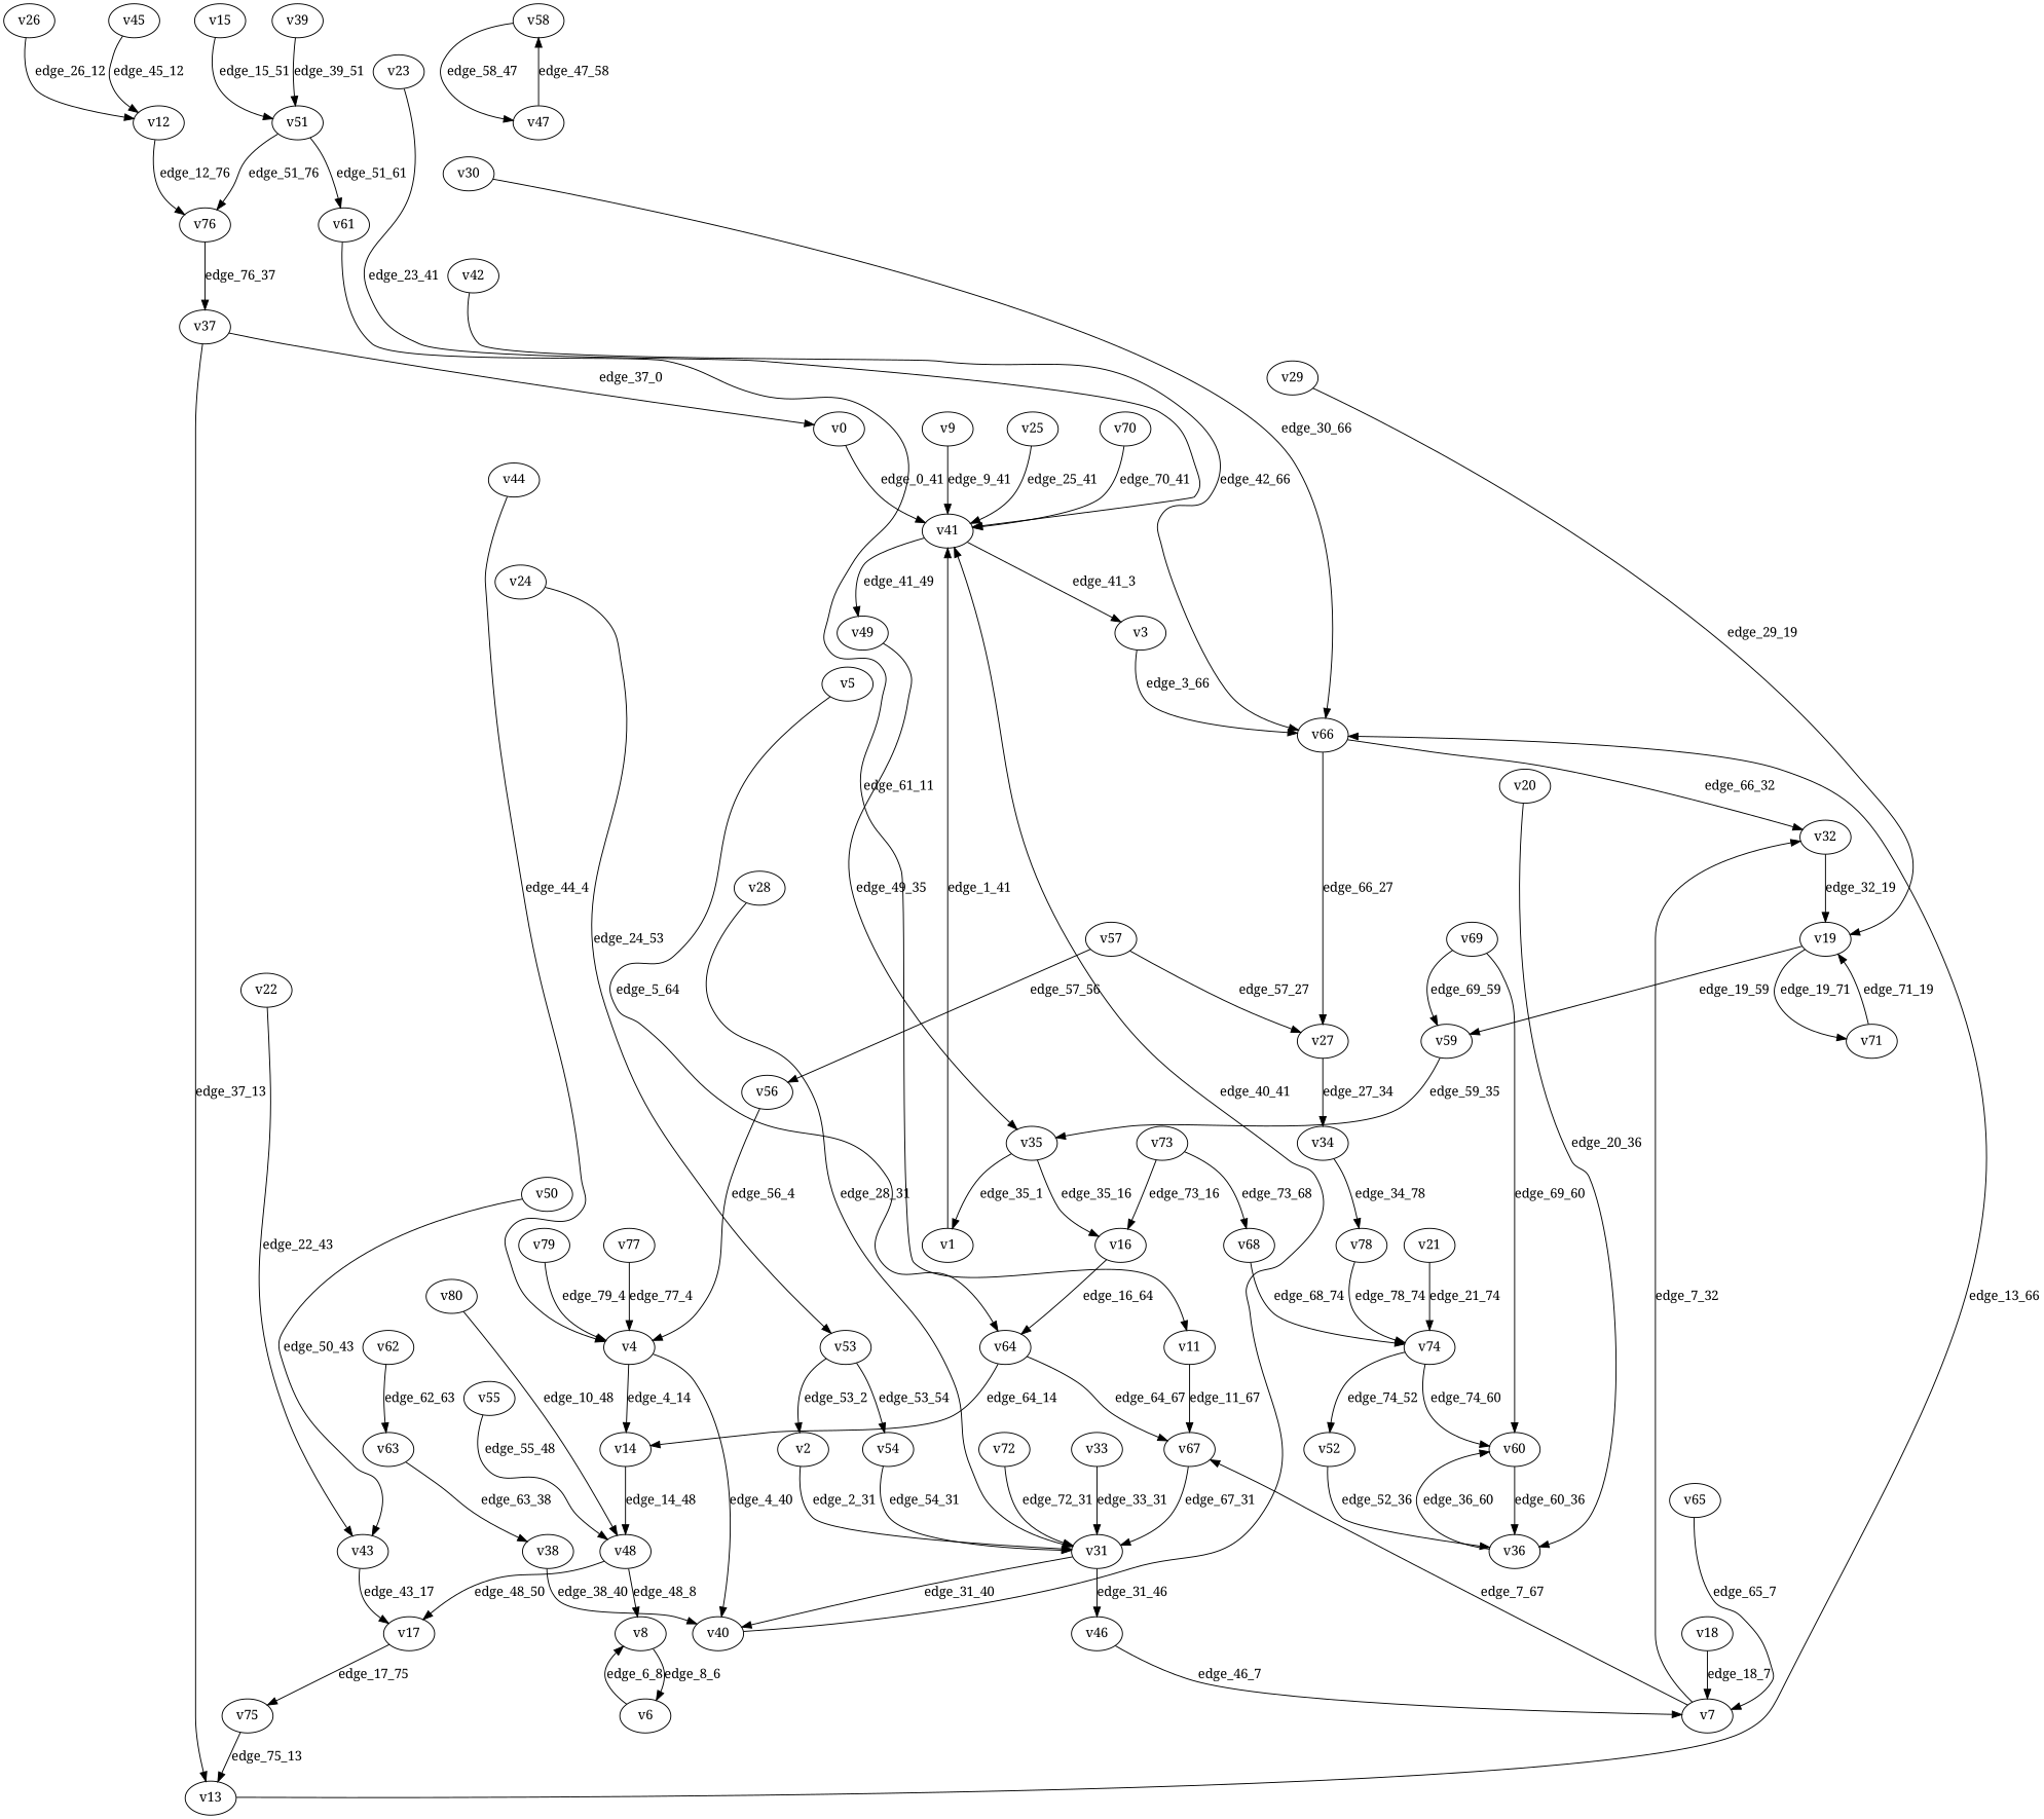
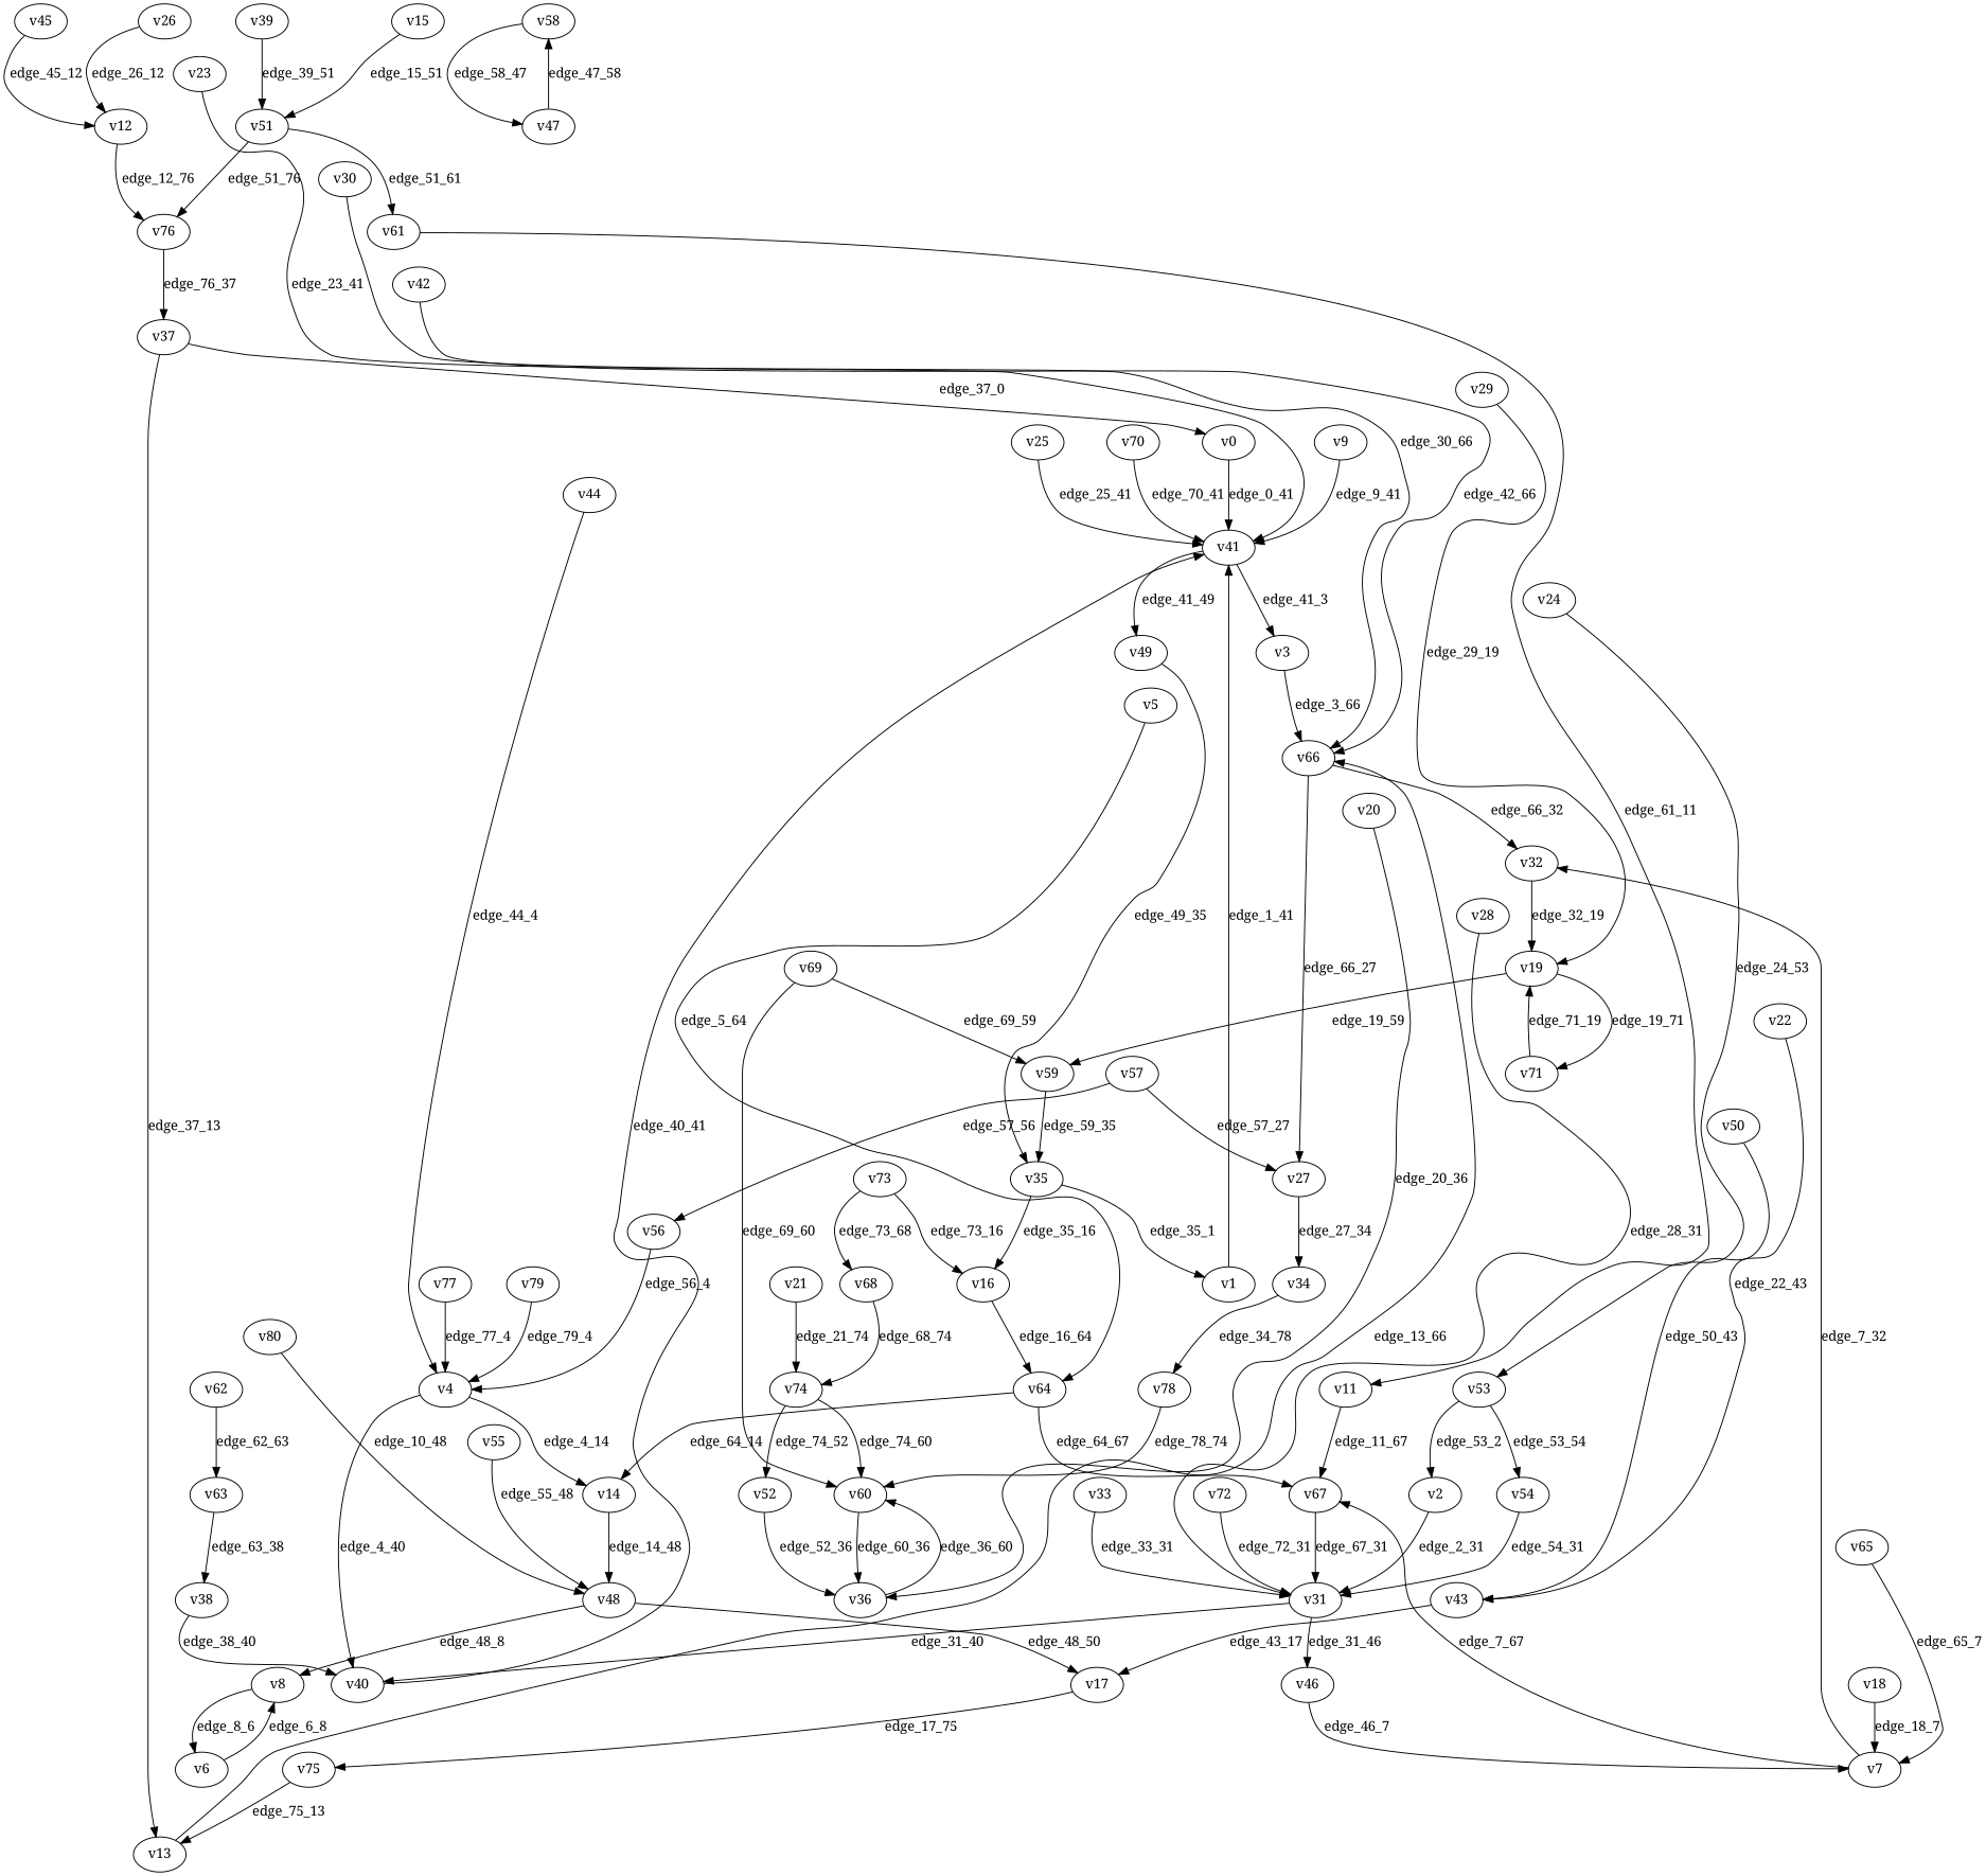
  digraph {
    fontname="Noto Serif"
    node [fontname="Noto Serif" player=0]
    edge [fontname="Noto Serif"]
    v41 [player=-1]
    v0
    v3
    v49
    v1
    v31 [player=-1]
    v2
    v40
    v46
    v66 [player=-1]
    v32
    v27 [player=1]
    v4 [player=-1]
    v14 [player=1]
    v48 [player=-1]
    v5 [player=1]
    v64 [player=-1]
    v67
    v6 [player=-1]
    v8 [player=1]
    v7 [player=-1]
    v19 [player=-1]
    v9 [player=1]
    n24 [label=v80 player=1]
    v17 [player=1]
    v11 [player=-1]
    v12 [player=-1]
    v76
    v37 [player=-1]
    v13 [player=1]
    v51 [player=-1]
    v15
    v61 [player=1]
    v16 [player=1]
    v75 [player=-1]
    v18 [player=1]
    v59
    v71
    v35 [player=-1]
    v36 [player=-1]
    v20
    v60 [player=1]
    v21 [player=1]
    v74 [player=-1]
    v52
    v43 [player=-1]
    v22
    v23 [player=1]
    v53 [player=-1]
    v24
    v54
    v25 [player=1]
    v26 [player=1]
    v34 [player=-1]
    v78 [player=1]
    v28
    v29 [player=1]
    v30
    v33 [player=1]
    v38 [player=-1]
    v39
    v42 [player=1]
    v44 [player=1]
    v45
    v58 [player=-1]
    v47
    v50 [player=1]
    v55 [player=1]
    v56
    v57 [player=-1]
    v62 [player=-1]
    v63 [player=1]
    v65
    v68 [player=1]
    v69 [player=-1]
    v70
    v72
    v73 [player=-1]
    v77 [player=1]
    v79 [player=1]
    v41 -> v3 [label=edge_41_3 probability=0.483790]
    v41 -> v49 [label=edge_41_49 probability=0.516210]
    v0 -> v41 [discount=0.820786 label=edge_0_41 weight=9.286626]
    v3 -> v66 [discount=0.390713 label=edge_3_66 weight=1.031878]
    v49 -> v35 [discount=0.685667 label=edge_49_35 weight=0.239349]
    v1 -> v41 [discount=0.782001 label=edge_1_41 weight=9.211518]
    v31 -> v40 [label=edge_31_40 probability=0.337713]
    v31 -> v46 [label=edge_31_46 probability=0.662287]
    v2 -> v31 [discount=0.791720 label=edge_2_31 weight=-4.572373]
    v40 -> v41 [discount=0.750124 label=edge_40_41 weight=-3.237716]
    v46 -> v7 [discount=0.849431 label=edge_46_7 weight=-1.613362]
    v66 -> v32 [label=edge_66_32 probability=0.382776]
    v66 -> v27 [label=edge_66_27 probability=0.617224]
    v32 -> v19 [discount=0.816479 label=edge_32_19 weight=7.377458]
    v27 -> v34 [discount=0.576237 label=edge_27_34 weight=3.310279]
    v4 -> v40 [label=edge_4_40 probability=0.359844]
    v4 -> v14 [label=edge_4_14 probability=0.640156]
    v14 -> v48 [discount=0.260345 label=edge_14_48 weight=4.385323]
    v48 -> v8 [label=edge_48_8 probability=0.311203]
    v48 -> v17 [label=edge_48_50 probability=0.688797]
    v5 -> v64 [discount=0.808854 label=edge_5_64 weight=0.570287]
    v64 -> v14 [label=edge_64_14 probability=0.665101]
    v64 -> v67 [label=edge_64_67 probability=0.334899]
    v67 -> v31 [discount=0.466162 label=edge_67_31 weight=9.160588]
    v6 -> v8 [label=edge_6_8 probability=1.000000]
    v8 -> v6 [discount=0.685843 label=edge_8_6 weight=1.293414]
    v7 -> v32 [label=edge_7_32 probability=0.422338]
    v7 -> v67 [label=edge_7_67 probability=0.577662]
    v19 -> v59 [label=edge_19_59 probability=0.417832]
    v19 -> v71 [label=edge_19_71 probability=0.582168]
    v9 -> v41 [discount=0.304611 label=edge_9_41 weight=8.125824]
    n24 -> v48 [discount=0.712523 label=edge_10_48 weight=-2.459191]
    v17 -> v75 [discount=0.453495 label=edge_17_75 weight=0.254560]
    v11 -> v67 [label=edge_11_67 probability=1.000000]
    v12 -> v76 [label=edge_12_76 probability=1.000000]
    v76 -> v37 [discount=0.669287 label=edge_76_37 weight=4.061324]
    v37 -> v0 [label=edge_37_0 probability=0.553266]
    v37 -> v13 [label=edge_37_13 probability=0.446734]
    v13 -> v66 [discount=0.639544 label=edge_13_66 weight=-7.147442]
    v51 -> v76 [label=edge_51_76 probability=0.433600]
    v51 -> v61 [label=edge_51_61 probability=0.566400]
    v15 -> v51 [discount=0.718944 label=edge_15_51 weight=-1.364419]
    v61 -> v11 [discount=0.328703 label=edge_61_11 weight=-9.990357]
    v16 -> v64 [discount=0.338482 label=edge_16_64 weight=0.050444]
    v75 -> v13 [label=edge_75_13 probability=1.000000]
    v18 -> v7 [discount=0.765711 label=edge_18_7 weight=4.570783]
    v59 -> v35 [discount=0.875915 label=edge_59_35 weight=-9.306829]
    v71 -> v19 [discount=0.409157 label=edge_71_19 weight=4.016184]
    v35 -> v1 [label=edge_35_1 probability=0.477190]
    v35 -> v16 [label=edge_35_16 probability=0.522810]
    v36 -> v60 [label=edge_36_60 probability=1.000000]
    v20 -> v36 [discount=0.533464 label=edge_20_36 weight=-9.836071]
    v60 -> v36 [discount=0.455626 label=edge_60_36 weight=6.373599]
    v21 -> v74 [discount=0.521930 label=edge_21_74 weight=4.744775]
    v74 -> v60 [label=edge_74_60 probability=0.407960]
    v74 -> v52 [label=edge_74_52 probability=0.592040]
    v52 -> v36 [discount=0.688729 label=edge_52_36 weight=3.857864]
    v43 -> v17 [label=edge_43_17 probability=1.000000]
    v22 -> v43 [discount=0.101419 label=edge_22_43 weight=-1.337186]
    v23 -> v41 [discount=0.437823 label=edge_23_41 weight=-0.094818]
    v53 -> v2 [label=edge_53_2 probability=0.452041]
    v53 -> v54 [label=edge_53_54 probability=0.547959]
    v24 -> v53 [discount=0.550302 label=edge_24_53 weight=-7.276316]
    v54 -> v31 [discount=0.269993 label=edge_54_31 weight=6.726231]
    v25 -> v41 [discount=0.177640 label=edge_25_41 weight=9.663316]
    v26 -> v12 [discount=0.676810 label=edge_26_12 weight=0.976703]
    v34 -> v78 [label=edge_34_78 probability=1.000000]
-   v78 -> v74 [discount=0.170149 label=edge_78_74 weight=-9.872692]
+   v78 -> v60 [discount=0.170149 label=edge_78_74 weight=-9.872692]
    v28 -> v31 [discount=0.743574 label=edge_28_31 weight=-8.644861]
    v29 -> v19 [discount=0.683675 label=edge_29_19 weight=-8.697420]
    v30 -> v66 [discount=0.266731 label=edge_30_66 weight=-7.372472]
    v33 -> v31 [discount=0.125401 label=edge_33_31 weight=4.001506]
    v38 -> v40 [label=edge_38_40 probability=1.000000]
    v39 -> v51 [discount=0.225513 label=edge_39_51 weight=4.108898]
    v42 -> v66 [discount=0.268553 label=edge_42_66 weight=-0.368752]
    v44 -> v4 [discount=0.306102 label=edge_44_4 weight=-6.518345]
    v45 -> v12 [discount=0.579532 label=edge_45_12 weight=-8.545088]
    v58 -> v47 [label=edge_58_47 probability=1.000000]
    v47 -> v58 [discount=0.314085 label=edge_47_58 weight=3.146999]
    v50 -> v43 [discount=0.897233 label=edge_50_43 weight=0.115721]
    v55 -> v48 [discount=0.293200 label=edge_55_48 weight=-2.159192]
    v56 -> v4 [discount=0.687312 label=edge_56_4 weight=1.567850]
    v57 -> v27 [label=edge_57_27 probability=0.591552]
    v57 -> v56 [label=edge_57_56 probability=0.408448]
    v62 -> v63 [label=edge_62_63 probability=1.000000]
    v63 -> v38 [discount=0.145581 label=edge_63_38 weight=-5.658663]
    v65 -> v7 [discount=0.269773 label=edge_65_7 weight=-3.235182]
    v68 -> v74 [discount=0.450057 label=edge_68_74 weight=-3.781929]
    v69 -> v59 [label=edge_69_59 probability=0.675301]
    v69 -> v60 [label=edge_69_60 probability=0.324699]
    v70 -> v41 [discount=0.428387 label=edge_70_41 weight=2.451007]
    v72 -> v31 [discount=0.530722 label=edge_72_31 weight=2.424828]
    v73 -> v16 [label=edge_73_16 probability=0.475063]
    v73 -> v68 [label=edge_73_68 probability=0.524937]
    v77 -> v4 [discount=0.337074 label=edge_77_4 weight=9.620535]
    v79 -> v4 [discount=0.140021 label=edge_79_4 weight=6.981782]
  }
